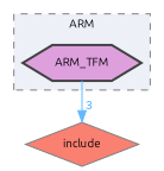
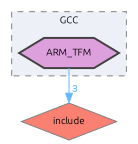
  digraph {
    compound=true
    fontname=Ubuntu
    node [fontname=Ubuntu fontsize=10]
    n1 [color=grey25 fillcolor=plum height=0.2 label=ARM_TFM shape=hexagon style="filled,bold" width=0.4]
    n2 [color=grey50 fillcolor=salmon height=0.2 label=include shape=diamond style=filled width=0.4]
    subgraph cluster_1 {
      bgcolor="#edf0f7"
      fontsize=10
-     label=ARM
+     label=GCC
      pencolor=grey50
      style="filled,dashed"
      n1
    }
    n1 -> n2 [color=steelblue1 fontcolor=steelblue1 fontname=Ubuntu fontsize=10 headlabel=3 labeldistance=1.5 labelfontname=Helvetica labelfontsize=10 arrowhead=normal]
  }
